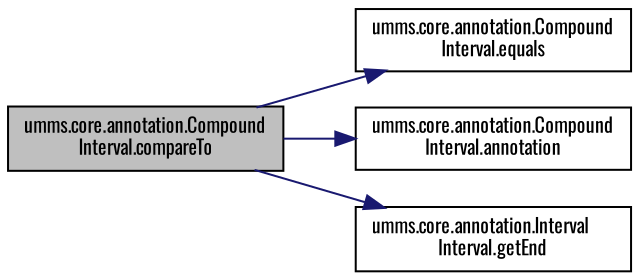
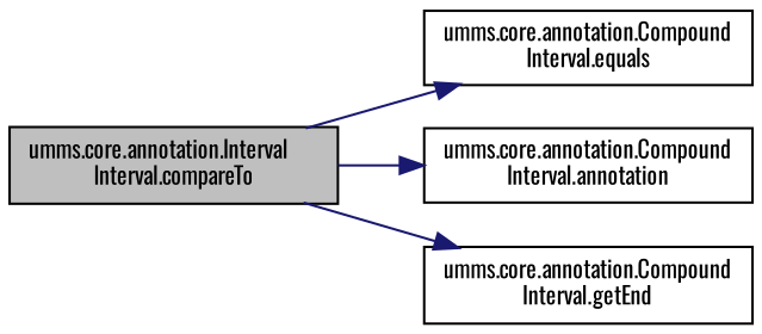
  digraph {
    fontname=Oswald
    rankdir=LR
    node [color=black fillcolor=white fontname=Oswald fontsize=10 shape=record style=filled]
    edge [color=midnightblue fontname=Oswald fontsize=10 labelfontname=Helvetica labelfontsize=10 style=solid]
-   n1 [fillcolor=grey75 fontcolor=black height=0.2 label="umms.core.annotation.Compound\lInterval.compareTo" width=0.4]
+   n1 [fillcolor=grey75 fontcolor=black height=0.2 label="umms.core.annotation.Interval\lInterval.compareTo" width=0.4]
    n2 [height=0.2 label="umms.core.annotation.Compound\lInterval.equals" width=0.4]
    n3 [height=0.2 label="umms.core.annotation.Compound\lInterval.annotation" width=0.4]
-   n4 [height=0.2 label="umms.core.annotation.Interval\lInterval.getEnd" width=0.4]
+   n4 [height=0.2 label="umms.core.annotation.Compound\lInterval.getEnd" width=0.4]
    n1 -> n2
    n1 -> n3
    n1 -> n4
  }
